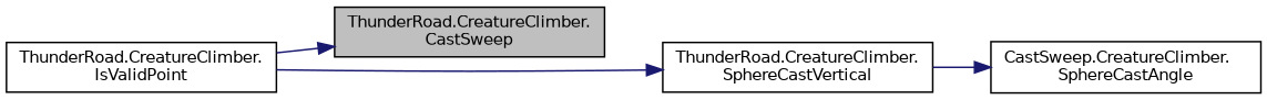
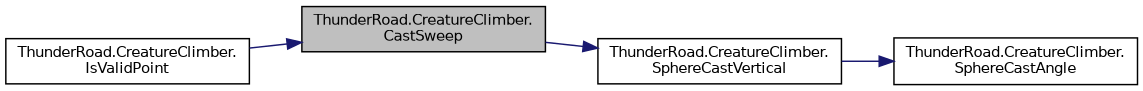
  digraph {
    rankdir=LR
    node [color=black fillcolor=white fontname=Helvetica fontsize=10 shape=record style=filled]
    edge [color=midnightblue fontname=Helvetica fontsize=10 labelfontname=Helvetica labelfontsize=10 style=solid]
    n1 [fillcolor=grey75 fontcolor=black height=0.2 label="ThunderRoad.CreatureClimber.\lCastSweep" width=0.4]
    n2 [height=0.2 label="ThunderRoad.CreatureClimber.\lSphereCastVertical" width=0.4]
    n3 [height=0.2 label="ThunderRoad.CreatureClimber.\lIsValidPoint" width=0.4]
-   n4 [height=0.2 label="CastSweep.CreatureClimber.\lSphereCastAngle" width=0.4]
-   n3 -> n2
+   n4 [height=0.2 label="ThunderRoad.CreatureClimber.\lSphereCastAngle" width=0.4]
+   n1 -> n2
    n2 -> n4
    n3 -> n1
  }
